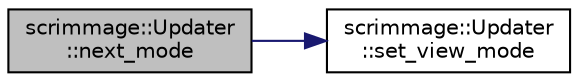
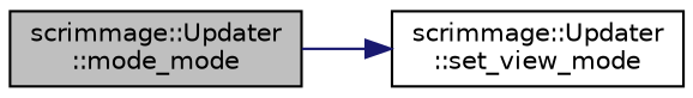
  digraph {
    rankdir=LR
    node [color=black fontname=Helvetica fontsize=10 shape=record style=filled]
-   n1 [fillcolor=grey75 fontcolor=black height=0.2 label="scrimmage::Updater\l::next_mode" width=0.4]
+   n1 [fillcolor=grey75 fontcolor=black height=0.2 label="scrimmage::Updater\l::mode_mode" width=0.4]
    n2 [fillcolor=white height=0.2 label="scrimmage::Updater\l::set_view_mode" width=0.4]
    n1 -> n2 [color=midnightblue fontname=Helvetica fontsize=10 labelfontname=Helvetica labelfontsize=10 style=solid]
  }
